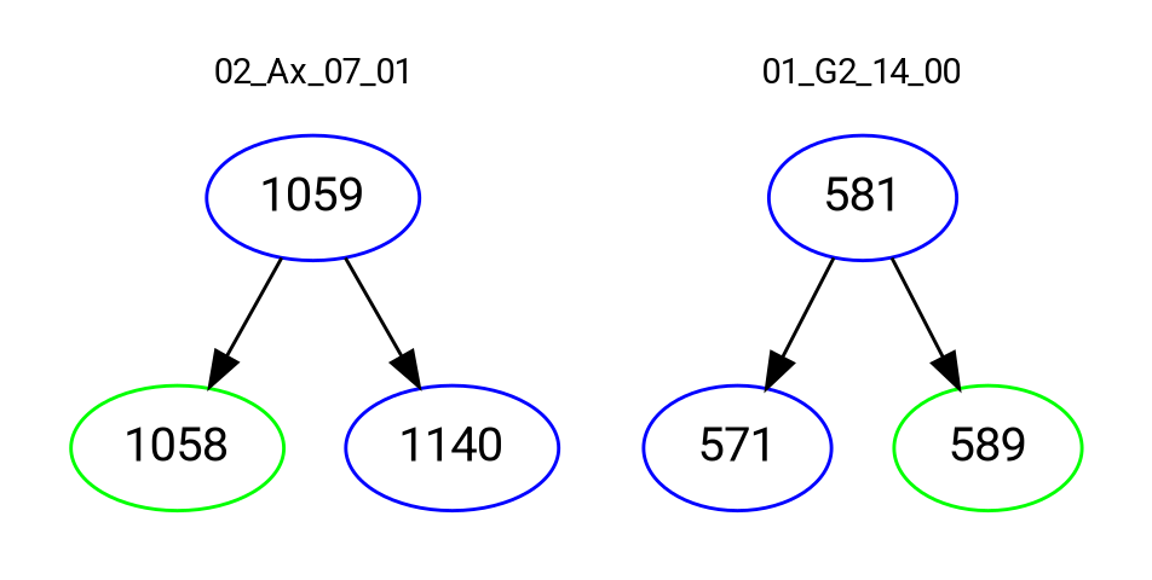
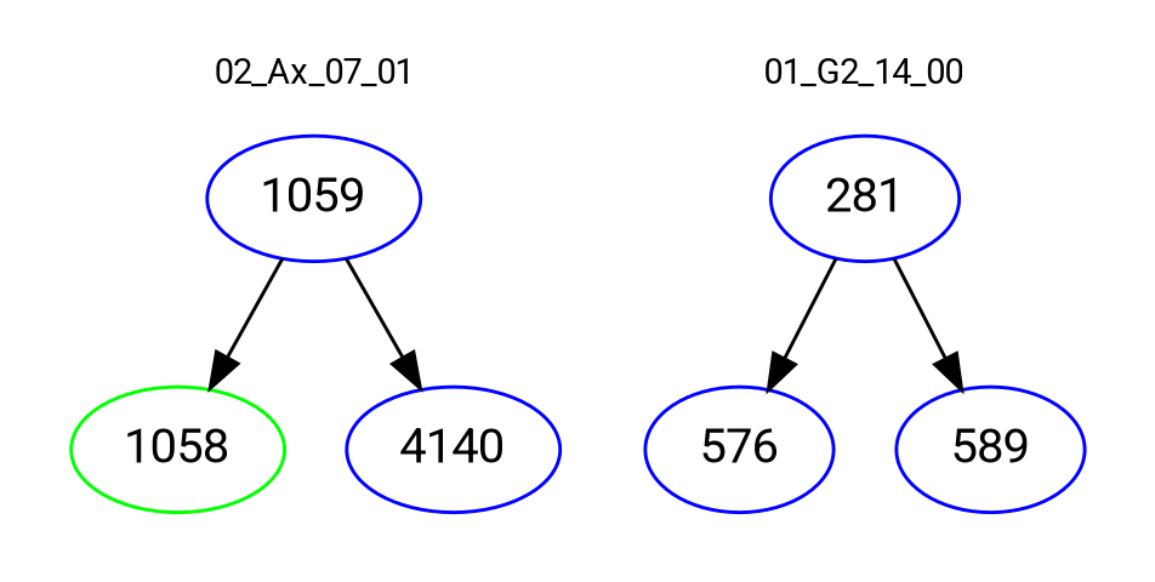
  digraph {
    fontname=Roboto
    node [color=blue fontname=Roboto]
    edge [color=black fontname=Roboto]
    n1 [label=1059]
    n2 [color=green label=1058]
-   n3 [label=1140]
-   n4 [label=581]
-   n5 [label=571]
-   n6 [color=green label=589]
+   n3 [label=4140]
+   n4 [label=281]
+   n5 [label=576]
+   n6 [label=589]
    subgraph cluster_1 {
      color=white
      fontsize=10
      label="02_Ax_07_01"
      n1
      n2
      n3
    }
    subgraph cluster_2 {
      color=white
      fontsize=10
      label="01_G2_14_00"
      n4
      n5
      n6
    }
    n1 -> n2
    n1 -> n3
    n4 -> n5
    n4 -> n6
  }
